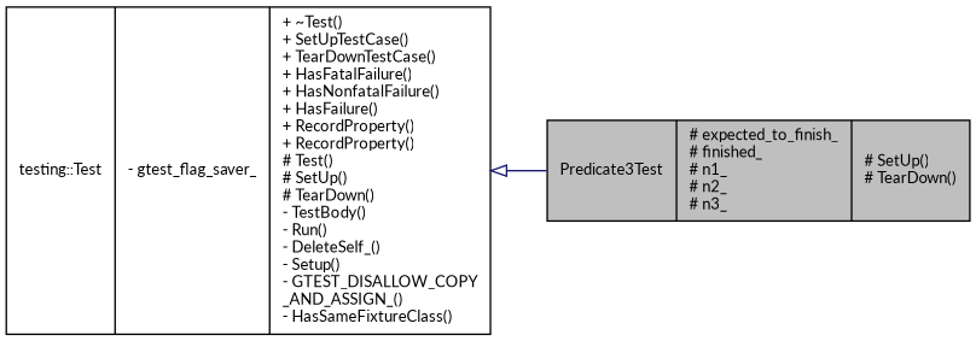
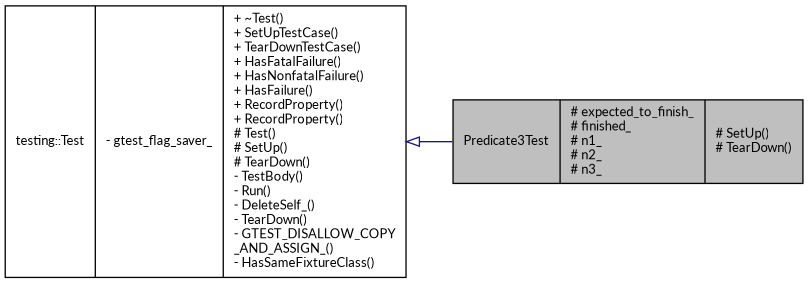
  digraph {
    rankdir=LR
    fontname=Lato
    node [color=black fontname=Lato fontsize=10 shape=record style=filled]
    n1 [fillcolor=grey75 fontcolor=black height=0.2 label="{Predicate3Test\n|# expected_to_finish_\l# finished_\l# n1_\l# n2_\l# n3_\l|# SetUp()\l# TearDown()\l}" width=0.4]
-   n2 [fillcolor=white height=0.2 label="{testing::Test\n|- gtest_flag_saver_\l|+ ~Test()\l+ SetUpTestCase()\l+ TearDownTestCase()\l+ HasFatalFailure()\l+ HasNonfatalFailure()\l+ HasFailure()\l+ RecordProperty()\l+ RecordProperty()\l# Test()\l# SetUp()\l# TearDown()\l- TestBody()\l- Run()\l- DeleteSelf_()\l- Setup()\l- GTEST_DISALLOW_COPY\l_AND_ASSIGN_()\l- HasSameFixtureClass()\l}" width=0.4]
+   n2 [fillcolor=white height=0.2 label="{testing::Test\n|- gtest_flag_saver_\l|+ ~Test()\l+ SetUpTestCase()\l+ TearDownTestCase()\l+ HasFatalFailure()\l+ HasNonfatalFailure()\l+ HasFailure()\l+ RecordProperty()\l+ RecordProperty()\l# Test()\l# SetUp()\l# TearDown()\l- TestBody()\l- Run()\l- DeleteSelf_()\l- TearDown()\l- GTEST_DISALLOW_COPY\l_AND_ASSIGN_()\l- HasSameFixtureClass()\l}" width=0.4]
    n2 -> n1 [arrowtail=onormal color=midnightblue dir=back fontname=Lato fontsize=10 labelfontname=Helvetica labelfontsize=10 style=solid]
  }
